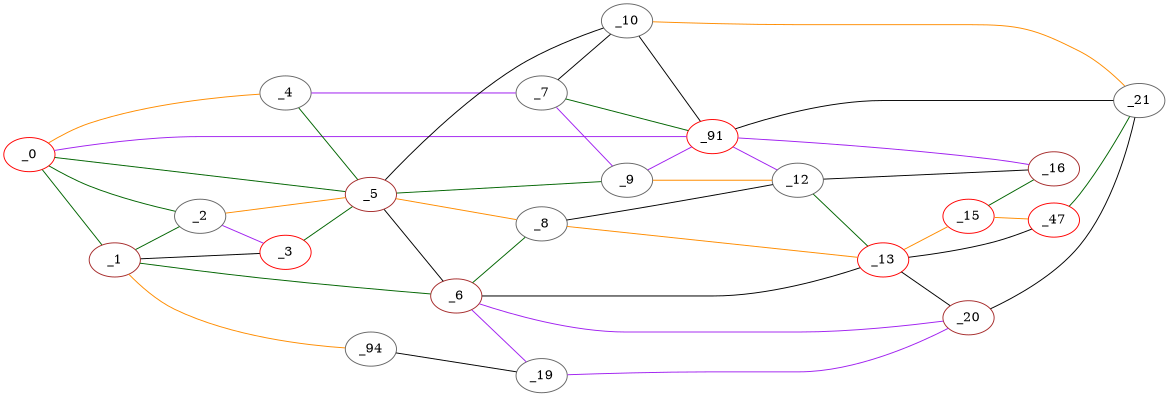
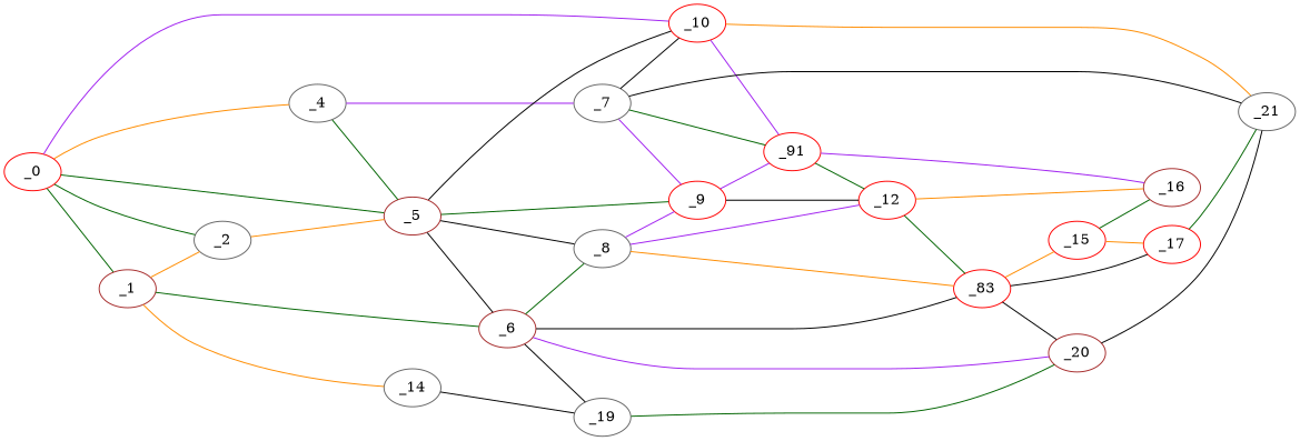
  graph {
    rankdir=LR
    node [color=red x=94 y=109]
    edge [color=black valence=2]
    _0 [x=38 y=113]
    _1 [color=brown x=43 y=27]
    _2 [color=gray40 x=43 y=72]
    _4 [color=gray40 x=56]
    _5 [color=brown x=58 y=79]
-   _10 [color=gray40 x=73 y=117]
-   _3 [x=53 y=74]
+   _10 [x=73 y=117]
    _6 [color=brown x=60 y=74]
-   _14 [color=gray40 x=88 y=27 label=_94]
+   _14 [color=gray40 x=88 y=27]
    _7 [color=gray40 x=62]
    _8 [color=gray40 x=63 y=80]
-   _9 [color=gray40 x=73 y=99]
+   _9 [x=73 y=99]
    n13 [label=_91 x=77 y=111]
    _21 [color=gray40 y=118]
    _19 [color=gray40 y=48]
-   _13 [x=79 y=87]
+   _13 [x=79 y=87 label=_83]
    _20 [color=brown y=58]
-   _12 [color=gray40 x=78 y=94]
+   _12 [x=78 y=94]
    _16 [color=brown x=91]
    _15 [x=91 y=95]
-   _17 [x=92 y=83 label=_47]
+   _17 [x=92 y=83]
    _0 -- _1 [color=darkgreen valence=1]
    _0 -- _2 [color=darkgreen valence=1]
    _0 -- _4 [color=darkorange]
    _0 -- _5 [color=darkgreen]
-   _0 -- n13 [color=purple valence=1]
-   _1 -- _2 [color=darkgreen]
-   _1 -- _3
+   _0 -- _10 [color=purple valence=1]
+   _1 -- _2 [color=darkorange]
    _1 -- _6 [color=darkgreen]
    _1 -- _14 [color=darkorange valence=1]
    _2 -- _5 [color=darkorange valence=1]
-   _2 -- _3 [color=purple]
    _4 -- _5 [color=darkgreen]
    _4 -- _7 [color=purple]
    _5 -- _10
    _5 -- _6 [valence=1]
-   _5 -- _8 [color=darkorange]
+   _5 -- _8
    _5 -- _9 [color=darkgreen]
-   _10 -- n13
+   _10 -- n13 [color=purple]
    _10 -- _21 [color=darkorange valence=1]
-   _3 -- _5 [color=darkgreen]
    _6 -- _8 [color=darkgreen]
-   _6 -- _19 [color=purple]
+   _6 -- _19
    _6 -- _13 [valence=1]
    _6 -- _20 [color=purple valence=1]
    _14 -- _19
    _7 -- _10 [valence=1]
    _7 -- _9 [color=purple]
    _7 -- n13 [color=darkgreen valence=1]
+   _8 -- _9 [color=purple]
    _8 -- _13 [color=darkorange valence=1]
-   _8 -- _12 [valence=1]
+   _8 -- _12 [color=purple valence=1]
    _9 -- n13 [color=purple valence=1]
-   _9 -- _12 [color=darkorange]
-   n13 -- _21 [valence=1]
-   n13 -- _12 [color=purple valence=1]
+   _9 -- _12
+   _7 -- _21 [valence=1]
+   n13 -- _12 [color=darkgreen valence=1]
    n13 -- _16 [color=purple]
-   _19 -- _20 [color=purple valence=1]
+   _19 -- _20 [color=darkgreen valence=1]
    _13 -- _20
    _13 -- _15 [color=darkorange]
    _13 -- _17
    _20 -- _21 [valence=1]
    _12 -- _13 [color=darkgreen]
-   _12 -- _16
+   _12 -- _16 [color=darkorange]
    _15 -- _16 [color=darkgreen]
    _15 -- _17 [color=darkorange]
    _17 -- _21 [color=darkgreen]
  }
